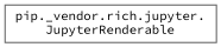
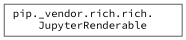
  digraph {
    rankdir=LR
    fontname="Source Code Pro"
-   n1 [color=grey40 fillcolor=white fontname="Source Code Pro" fontsize=10 height=0.2 label="pip._vendor.rich.jupyter.\lJupyterRenderable" shape=box style=filled width=0.4]
+   n1 [color=grey40 fillcolor=white fontname="Source Code Pro" fontsize=10 height=0.2 label="pip._vendor.rich.rich.\lJupyterRenderable" shape=box style=filled width=0.4]
  }
